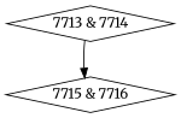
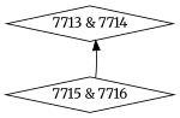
  digraph {
    fontname=Merriweather
    node [shape=diamond fontname=Merriweather]
    n1 [label="7713 & 7714"]
    n2 [label="7715 & 7716"]
-   n1 -> n2 [fontname=Merriweather]
+   n2 -> n1 [fontname=Merriweather]
  }
